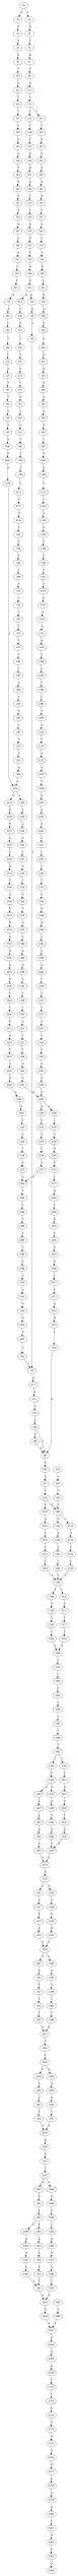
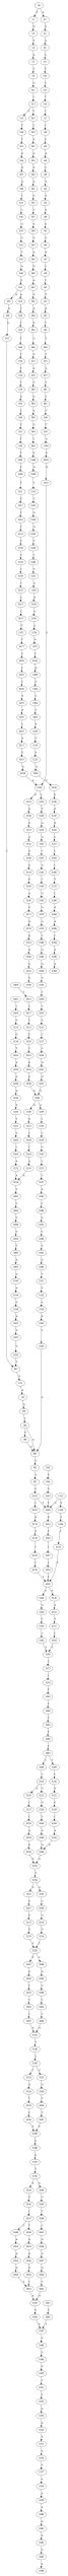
  strict digraph {
    fontname="Noto Serif"
    node [fontname="Noto Serif"]
    edge [fontname="Noto Serif"]
    S0
    S1
    S2
    S3
    S4
    S5
    S6
    S7
    S8
    S9
    S10
    S11
    S12
    S13
    S14
    S15
    S16
    S17
    S18
    S19
    S20
    S21
    S22
    S23
    S24
    S25
    S26
    S27
    S28
    S29
    S30
    S31
    S32
    S33
    S34
    S35
    S36
    S37
    S38
    S39
    S40
    S41
    S42
    S43
    S44
    S45
    S46
    S47
    S48
    S49
    S50
    S51
    S52
    S53
    S54
    S55
    S56
    S57
    S58
    S59
    S60
    S61
    S62
    S63
    S64
    S65
    S66
    S67
    S68
    S69
    S70
    S71
    S72
    S73
    S74
    S75
    S76
    S77
    S78
    S79
    S80
    S81
    S82
    S83
    S84
    S85
    S86
    S87
    S88
    S89
    S90
    S91
    S92
    S94
    S95
    S96
    S97
    S93
    S98
    S99
    S100
    S101
    S102
    S103
    S104
    S105
    S106
    S107
    S108
    S109
    S110
    S111
    S112
    S113
    S114
    S115
    S116
    S117
    S118
    S119
    S120
    S121
    S122
    S123
    S124
    S125
    S126
    S127
    S128
    S129
    S130
    S131
    S132
    S133
    S134
    S135
    S136
    S137
    S138
    S139
    S140
    S141
    S142
    S143
    S144
    S145
    S146
    S147
    S148
    S149
    S150
    S151
    S152
    S153
    S154
    S155
    S156
    S157
    S158
    S159
    S160
    S161
    S162
    S163
    S164
    S165
    S166
    S167
    S168
    S169
    S170
    S171
    S172
    S173
    S174
    S175
    S176
    S177
    S178
    S179
    S180
    S181
    S182
    S183
    S184
    S185
    S186
    S187
    S188
    S189
    S190
    S191
    S192
    S193
    S194
    S195
    S196
    S197
    S198
    S199
    S200
    S201
    S202
    S203
    S204
    S205
    S206
    S207
    S208
    S209
    S210
    S211
    S212
    S213
    S214
    S215
    S216
    S217
    S218
    S219
    S220
    S221
    S222
    S223
    S224
    S225
    S226
    S227
    S228
    S229
    S230
    S231
    S232
    S233
    S234
    S235
    S236
    S237
    S238
    S239
    S240
    S241
    S242
    S243
    S244
    S245
    S246
    S247
    S248
    S249
    S250
    S251
    S252
    S253
    S254
    S255
    S256
    S257
    S258
    S259
    S260
    S261
    S262
    S263
    S264
    S265
    S266
    S267
    S268
    S269
    S270
    S271
    S272
    S273
    S274
    S275
    S276
    S277
    S278
    S279
    S280
    S281
    S282
    S283
    S284
    S285
    S286
    S287
    S288
    S289
    S290
    S291
    S292
    S293
    S294
    S295
    S296
    S297
    S298
    S299
    S300
    S301
    S302
    S303
    S304
    S305
    S306
    S307
    S308
    S309
    S310
    S311
    S312
    S313
    S314
    S315
    S316
    S317
    S318
    S319
    S320
    S321
    S322
    S323
    S324
    S325
    S326
    S327
    S328
    S329
    S330
    S331
    S332
    S333
    S334
    S335
    S336
    S337
    S338
    S339
    S340
    S341
    S342
    S343
    S344
    S345
    S346
    S347
    S348
    S349
    S350
    S351
    S352
    S353
    S354
    S355
    S356
    S357
    S358
    S359
    S360
    S361
    S362
    S363
    S364
    S367
    S365
    S366
    S368
    S369
    S370
    S371
    S372
    S373
    S374
    S375
    S376
    S377
    S378
    S379
    S380
    S381
    S382
    S383
    S384
    S0 -> S1 [label=T]
    S0 -> S2 [label=G]
    S1 -> S3 [label=G]
    S2 -> S4 [label=A]
    S3 -> S5 [label=T]
    S4 -> S6 [label=A]
    S5 -> S7 [label=G]
    S6 -> S8 [label=C]
    S7 -> S9 [label=T]
    S8 -> S10 [label=T]
    S9 -> S11 [label=G]
    S10 -> S12 [label=C]
    S11 -> S13 [label=C]
    S12 -> S14 [label=T]
    S13 -> S15 [label=C]
    S13 -> S16 [label=T]
    S14 -> S17 [label=C]
    S15 -> S18 [label=T]
    S16 -> S19 [label=C]
    S17 -> S20 [label=C]
    S18 -> S21 [label=C]
    S19 -> S22 [label=A]
    S20 -> S23 [label=C]
    S21 -> S24 [label=G]
    S22 -> S25 [label=G]
    S23 -> S26 [label=A]
    S24 -> S27 [label=G]
    S25 -> S28 [label=A]
    S26 -> S29 [label=C]
    S27 -> S30 [label=A]
    S28 -> S31 [label=A]
    S29 -> S32 [label=T]
    S30 -> S33 [label=C]
    S31 -> S34 [label=A]
    S32 -> S35 [label=A]
    S33 -> S36 [label=C]
    S34 -> S37 [label=T]
    S35 -> S38 [label=A]
    S36 -> S39 [label=G]
    S37 -> S40 [label=A]
    S38 -> S41 [label=G]
    S39 -> S42 [label=G]
    S40 -> S43 [label=G]
    S41 -> S44 [label=A]
    S42 -> S45 [label=T]
    S43 -> S46 [label=A]
    S44 -> S47 [label=A]
    S45 -> S48 [label=A]
    S46 -> S49 [label=G]
    S47 -> S50 [label=C]
    S48 -> S51 [label=G]
    S49 -> S52 [label=A]
    S50 -> S53 [label=C]
    S51 -> S54 [label=A]
    S51 -> S55 [label=A]
    S52 -> S56 [label=G]
    S53 -> S57 [label=T]
    S54 -> S58 [label=C]
    S55 -> S59 [label=G]
    S56 -> S60 [label=A]
    S57 -> S61 [label=A]
    S58 -> S62 [label=T]
    S59 -> S63 [label=G]
    S60 -> S64 [label=G]
    S61 -> S65 [label=C]
    S62 -> S66 [label=T]
    S63 -> S67 [label=T]
    S64 -> S68 [label=G]
    S65 -> S69 [label=T]
    S66 -> S70 [label=C]
    S67 -> S71 [label=A]
    S68 -> S72 [label=G]
    S69 -> S73 [label=C]
    S70 -> S74 [label=T]
    S71 -> S75 [label=A]
    S72 -> S76 [label=A]
    S73 -> S77 [label=A]
    S74 -> S78 [label=T]
    S75 -> S79 [label=A]
    S76 -> S80 [label=G]
    S77 -> S81 [label=T]
    S78 -> S82 [label=G]
    S79 -> S83 [label=C]
    S80 -> S84 [label=G]
    S81 -> S85 [label=T]
    S82 -> S86 [label=T]
    S83 -> S87 [label=A]
    S83 -> S88 [label=G]
    S84 -> S89 [label=A]
    S85 -> S90 [label=T]
    S86 -> S91 [label=C]
    S87 -> S92 [label=G]
    S88 -> S87 [label=G]
    S89 -> S94 [label=G]
    S90 -> S95 [label=T]
    S91 -> S96 [label=T]
    S92 -> S97 [label=A]
    S94 -> S99 [label=C]
    S95 -> S100 [label=A]
    S96 -> S101 [label=T]
    S97 -> S102 [label=G]
    S93 -> S98 [label=A]
    S98 -> S103 [label=G]
    S99 -> S104 [label=G]
    S100 -> S105 [label=G]
    S101 -> S106 [label=C]
    S102 -> S107 [label=C]
    S102 -> S108 [label=T]
    S103 -> S108 [label=T]
    S104 -> S109 [label=A]
    S105 -> S110 [label=A]
    S106 -> S111 [label=T]
    S107 -> S112 [label=A]
-   S108 -> S113 [label=C]
+   S113 -> S108 [label=C]
    S108 -> S114 [label=G]
    S109 -> S115 [label=T]
    S110 -> S116 [label=A]
    S111 -> S117 [label=G]
    S112 -> S118 [label=T]
    S113 -> S119 [label=T]
    S114 -> S120 [label=T]
    S115 -> S121 [label=C]
    S116 -> S122 [label=C]
    S116 -> S123 [label=G]
    S117 -> S124 [label=T]
    S118 -> S125 [label=C]
    S119 -> S126 [label=C]
    S120 -> S127 [label=C]
    S121 -> S128 [label=G]
    S122 -> S129 [label=T]
    S123 -> S130 [label=G]
    S124 -> S131 [label=T]
    S125 -> S132 [label=C]
    S126 -> S133 [label=C]
    S127 -> S134 [label=C]
    S128 -> S135 [label=G]
    S129 -> S136 [label=A]
    S130 -> S137 [label=G]
    S131 -> S138 [label=T]
    S132 -> S139 [label=T]
    S133 -> S139 [label=T]
    S134 -> S139 [label=T]
    S135 -> S140 [label=T]
    S136 -> S141 [label=A]
    S137 -> S142 [label=A]
    S138 -> S143 [label=T]
    S139 -> S144 [label=C]
    S139 -> S145 [label=T]
    S140 -> S146 [label=C]
    S141 -> S147 [label=C]
    S142 -> S148 [label=A]
    S143 -> S149 [label=C]
    S144 -> S150 [label=A]
    S145 -> S151 [label=A]
    S146 -> S152 [label=A]
    S147 -> S153 [label=A]
    S148 -> S154 [label=G]
    S149 -> S155 [label=T]
    S150 -> S156 [label=T]
    S151 -> S157 [label=T]
    S152 -> S158 [label=A]
    S153 -> S159 [label=C]
    S154 -> S160 [label=G]
    S155 -> S161 [label=C]
    S156 -> S162 [label=C]
    S157 -> S163 [label=C]
    S158 -> S164 [label=A]
    S159 -> S165 [label=G]
    S160 -> S166 [label=A]
    S161 -> S167 [label=C]
    S162 -> S168 [label=T]
    S163 -> S168 [label=T]
    S164 -> S169 [label=A]
    S165 -> S170 [label=A]
    S166 -> S171 [label=G]
    S167 -> S172 [label=T]
    S168 -> S173 [label=C]
    S169 -> S174 [label=A]
    S170 -> S175 [label=A]
    S171 -> S176 [label=G]
    S172 -> S177 [label=C]
    S173 -> S178 [label=C]
    S174 -> S179 [label=A]
    S175 -> S180 [label=C]
    S176 -> S181 [label=G]
    S177 -> S182 [label=C]
    S178 -> S183 [label=T]
    S179 -> S184 [label=C]
    S180 -> S185 [label=G]
    S181 -> S186 [label=A]
    S182 -> S187 [label=C]
    S183 -> S188 [label=C]
    S184 -> S189 [label=A]
    S185 -> S190 [label=G]
    S186 -> S191 [label=G]
    S187 -> S192 [label=C]
    S188 -> S193 [label=C]
    S189 -> S194 [label=T]
    S190 -> S195 [label=A]
    S191 -> S196 [label=G]
    S192 -> S197 [label=T]
    S193 -> S198 [label=T]
    S194 -> S199 [label=C]
    S195 -> S200 [label=T]
-   S196 -> S201 [label=T]
    S197 -> S202 [label=A]
    S198 -> S203 [label=T]
    S199 -> S204 [label=T]
    S200 -> S205 [label=C]
    S201 -> S206 [label=C]
    S202 -> S207 [label=C]
    S203 -> S208 [label=C]
    S203 -> S209 [label=T]
    S204 -> S210 [label=A]
    S205 -> S211 [label=A]
    S206 -> S212 [label=G]
    S207 -> S213 [label=A]
    S208 -> S214 [label=C]
    S209 -> S215 [label=C]
    S210 -> S216 [label=G]
    S211 -> S217 [label=C]
    S212 -> S218 [label=G]
    S213 -> S219 [label=G]
    S214 -> S220 [label=A]
    S214 -> S221 [label=G]
    S215 -> S222 [label=A]
    S216 -> S223 [label=A]
    S217 -> S224 [label=C]
    S218 -> S225 [label=T]
    S219 -> S226 [label=A]
    S220 -> S227 [label=C]
    S221 -> S228 [label=G]
    S222 -> S229 [label=G]
    S223 -> S230 [label=A]
    S224 -> S231 [label=G]
    S225 -> S232 [label=A]
    S226 -> S116 [label=A]
    S227 -> S233 [label=C]
    S228 -> S234 [label=C]
    S229 -> S235 [label=C]
    S230 -> S236 [label=T]
    S231 -> S237 [label=G]
    S232 -> S238 [label=G]
    S233 -> S239 [label=A]
    S234 -> S240 [label=A]
    S235 -> S241 [label=A]
    S236 -> S242 [label=G]
    S237 -> S243 [label=G]
    S238 -> S244 [label=G]
    S239 -> S245 [label=G]
    S240 -> S246 [label=G]
    S241 -> S246 [label=G]
    S242 -> S247 [label=A]
    S243 -> S248 [label=G]
    S243 -> S249 [label=A]
    S244 -> S250 [label=G]
    S245 -> S251 [label=G]
    S246 -> S251 [label=G]
    S247 -> S252 [label=A]
    S248 -> S253 [label=G]
    S249 -> S254 [label=C]
    S250 -> S255 [label=T]
    S251 -> S256 [label=T]
    S252 -> S257 [label=C]
    S253 -> S258 [label=T]
    S254 -> S259 [label=C]
    S255 -> S260 [label=T]
    S256 -> S261 [label=G]
    S256 -> S262 [label=A]
    S257 -> S263 [label=C]
    S258 -> S264 [label=C]
    S259 -> S265 [label=A]
    S260 -> S266 [label=C]
    S261 -> S267 [label=G]
    S262 -> S268 [label=G]
    S263 -> S269 [label=C]
    S264 -> S270 [label=A]
    S265 -> S271 [label=C]
    S266 -> S272 [label=A]
    S267 -> S273 [label=G]
    S268 -> S274 [label=G]
    S269 -> S275 [label=T]
    S270 -> S276 [label=A]
    S271 -> S277 [label=C]
    S272 -> S276 [label=A]
    S273 -> S278 [label=G]
    S274 -> S279 [label=G]
    S275 -> S280 [label=C]
    S276 -> S281 [label=T]
    S277 -> S282 [label=A]
    S278 -> S283 [label=T]
    S279 -> S283 [label=T]
    S280 -> S284 [label=A]
    S281 -> S285 [label=C]
    S282 -> S286 [label=C]
    S283 -> S287 [label=T]
    S283 -> S288 [label=C]
    S284 -> S289 [label=A]
    S285 -> S290 [label=C]
    S286 -> S291 [label=G]
    S287 -> S292 [label=G]
    S288 -> S293 [label=A]
    S289 -> S294 [label=C]
    S290 -> S295 [label=T]
    S291 -> S296 [label=T]
    S292 -> S297 [label=T]
    S293 -> S298 [label=T]
    S294 -> S299 [label=A]
    S295 -> S300 [label=T]
    S296 -> S301 [label=G]
    S297 -> S302 [label=C]
    S298 -> S303 [label=C]
    S299 -> S304 [label=A]
    S300 -> S305 [label=A]
    S301 -> S306 [label=G]
    S302 -> S307 [label=C]
    S303 -> S308 [label=C]
-   S304 -> S309 [label=C]
    S305 -> S310 [label=G]
    S306 -> S311 [label=T]
    S307 -> S312 [label=A]
    S308 -> S312 [label=A]
    S309 -> S313 [label=T]
    S310 -> S314 [label=A]
    S311 -> S315 [label=G]
    S312 -> S316 [label=T]
    S313 -> S317 [label=C]
    S314 -> S318 [label=G]
    S315 -> S319 [label=A]
    S316 -> S320 [label=T]
    S317 -> S321 [label=C]
    S318 -> S322 [label=A]
    S319 -> S323 [label=A]
    S320 -> S324 [label=C]
    S320 -> S325 [label=G]
    S321 -> S326 [label=T]
    S322 -> S327 [label=G]
    S323 -> S328 [label=C]
    S324 -> S329 [label=A]
    S325 -> S330 [label=A]
    S326 -> S331 [label=C]
    S327 -> S332 [label=G]
    S328 -> S87 [label=A]
    S329 -> S333 [label=C]
    S330 -> S334 [label=C]
    S331 -> S335 [label=G]
    S332 -> S67 [label=T]
    S333 -> S336 [label=C]
    S334 -> S337 [label=C]
    S335 -> S338 [label=G]
    S336 -> S339 [label=T]
    S337 -> S339 [label=T]
    S338 -> S243 [label=G]
    S339 -> S340 [label=G]
    S340 -> S341 [label=G]
    S341 -> S342 [label=T]
    S342 -> S343 [label=A]
    S342 -> S344 [label=G]
    S343 -> S345 [label=G]
    S344 -> S346 [label=G]
    S345 -> S347 [label=C]
    S346 -> S348 [label=T]
    S347 -> S349 [label=C]
    S347 -> S350 [label=T]
    S348 -> S351 [label=C]
    S349 -> S352 [label=A]
    S350 -> S353 [label=A]
    S351 -> S354 [label=G]
    S352 -> S355 [label=A]
    S353 -> S356 [label=A]
    S354 -> S357 [label=A]
    S355 -> S358 [label=G]
    S356 -> S359 [label=G]
    S357 -> S360 [label=G]
    S358 -> S361 [label=T]
    S359 -> S361 [label=T]
    S360 -> S362 [label=T]
    S361 -> S363 [label=A]
    S362 -> S363 [label=A]
    S363 -> S364 [label=G]
    S364 -> S367 [label=A]
    S367 -> S368 [label=G]
    S365 -> S366 [label=G]
    S366 -> S367 [label=T]
    S368 -> S369 [label=G]
    S369 -> S370 [label=G]
    S370 -> S371 [label=C]
    S371 -> S372 [label=C]
    S372 -> S373 [label=G]
    S373 -> S374 [label=A]
    S374 -> S375 [label=A]
    S375 -> S376 [label=G]
    S376 -> S377 [label=A]
    S377 -> S378 [label=A]
    S378 -> S379 [label=A]
    S379 -> S380 [label=A]
    S380 -> S381 [label=G]
    S381 -> S382 [label=A]
    S382 -> S383 [label=G]
    S383 -> S384 [label=A]
  }
